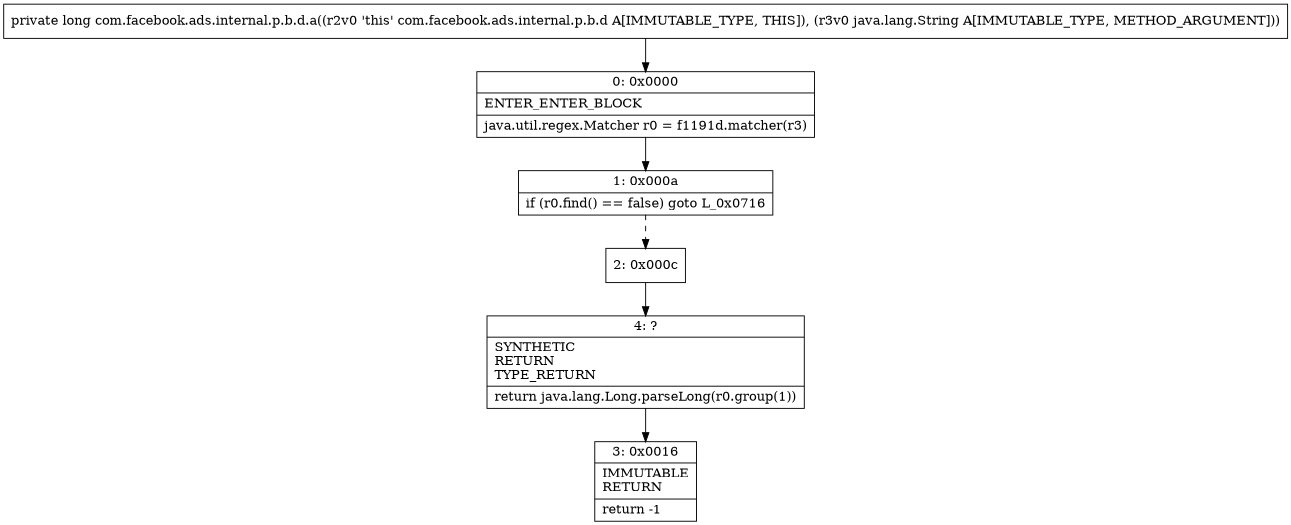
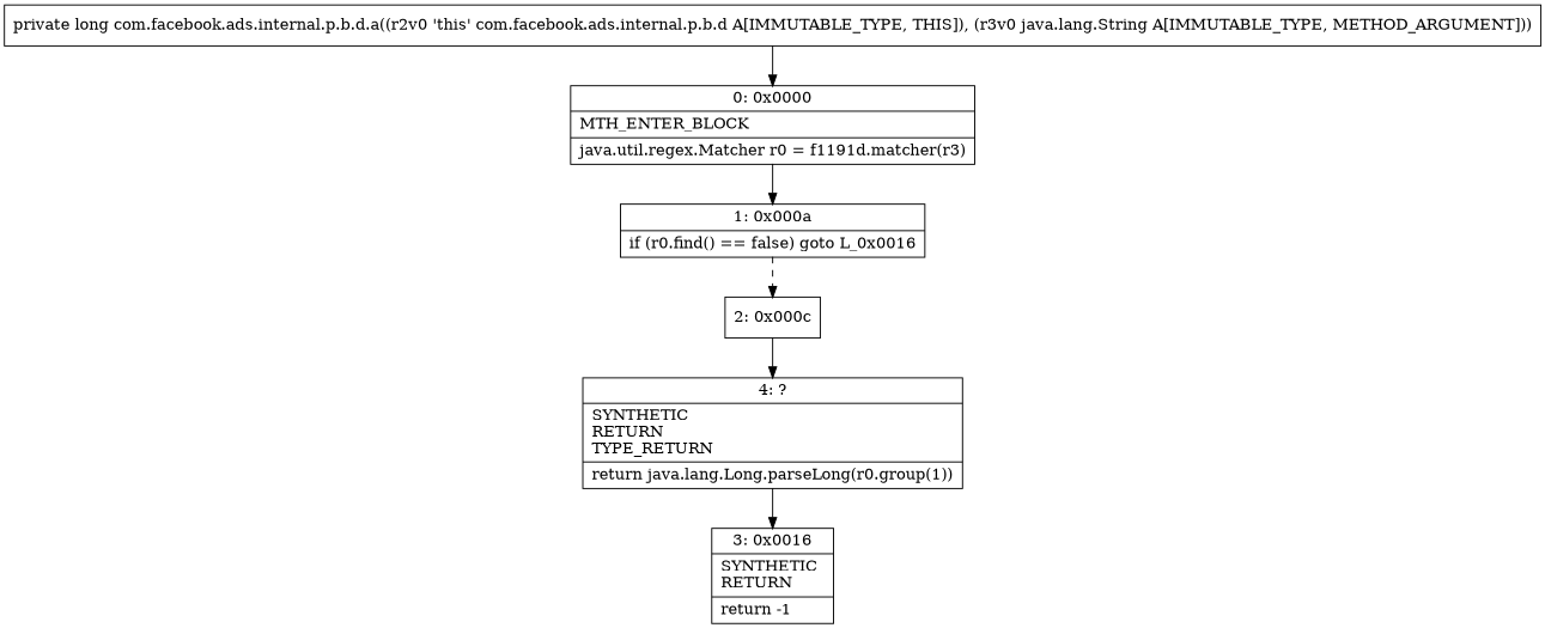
  digraph {
    node [shape=record]
-   n1 [label="{0\:\ 0x0000|ENTER_ENTER_BLOCK\l|java.util.regex.Matcher r0 = f1191d.matcher(r3)\l}"]
-   n2 [label="{1\:\ 0x000a|if (r0.find() == false) goto L_0x0716\l}"]
+   n1 [label="{0\:\ 0x0000|MTH_ENTER_BLOCK\l|java.util.regex.Matcher r0 = f1191d.matcher(r3)\l}"]
+   n2 [label="{1\:\ 0x000a|if (r0.find() == false) goto L_0x0016\l}"]
    n3 [label="{2\:\ 0x000c}"]
    n4 [label="{4\:\ ?|SYNTHETIC\lRETURN\lTYPE_RETURN\l|return java.lang.Long.parseLong(r0.group(1))\l}"]
-   n5 [label="{3\:\ 0x0016|IMMUTABLE\lRETURN\l|return \-1\l}"]
+   n5 [label="{3\:\ 0x0016|SYNTHETIC\lRETURN\l|return \-1\l}"]
    n6 [label="{private long com.facebook.ads.internal.p.b.d.a((r2v0 'this' com.facebook.ads.internal.p.b.d A[IMMUTABLE_TYPE, THIS]), (r3v0 java.lang.String A[IMMUTABLE_TYPE, METHOD_ARGUMENT])) }"]
    n1 -> n2
    n2 -> n3 [style=dashed]
    n3 -> n4
    n4 -> n5
    n6 -> n1
  }
